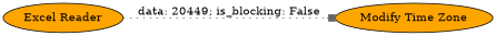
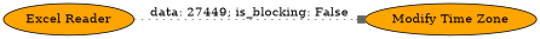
  digraph {
    rankdir=LR
    node [style=filled fillcolor=orange]
    n1 [label="Modify Time Zone"]
    n2 [label="Excel Reader"]
-   n2 -> n1 [label="data: 20449; is_blocking: False" color=gray40 style=dotted arrowhead=box]
+   n2 -> n1 [label="data: 27449; is_blocking: False" color=gray40 style=dotted arrowhead=box]
  }
